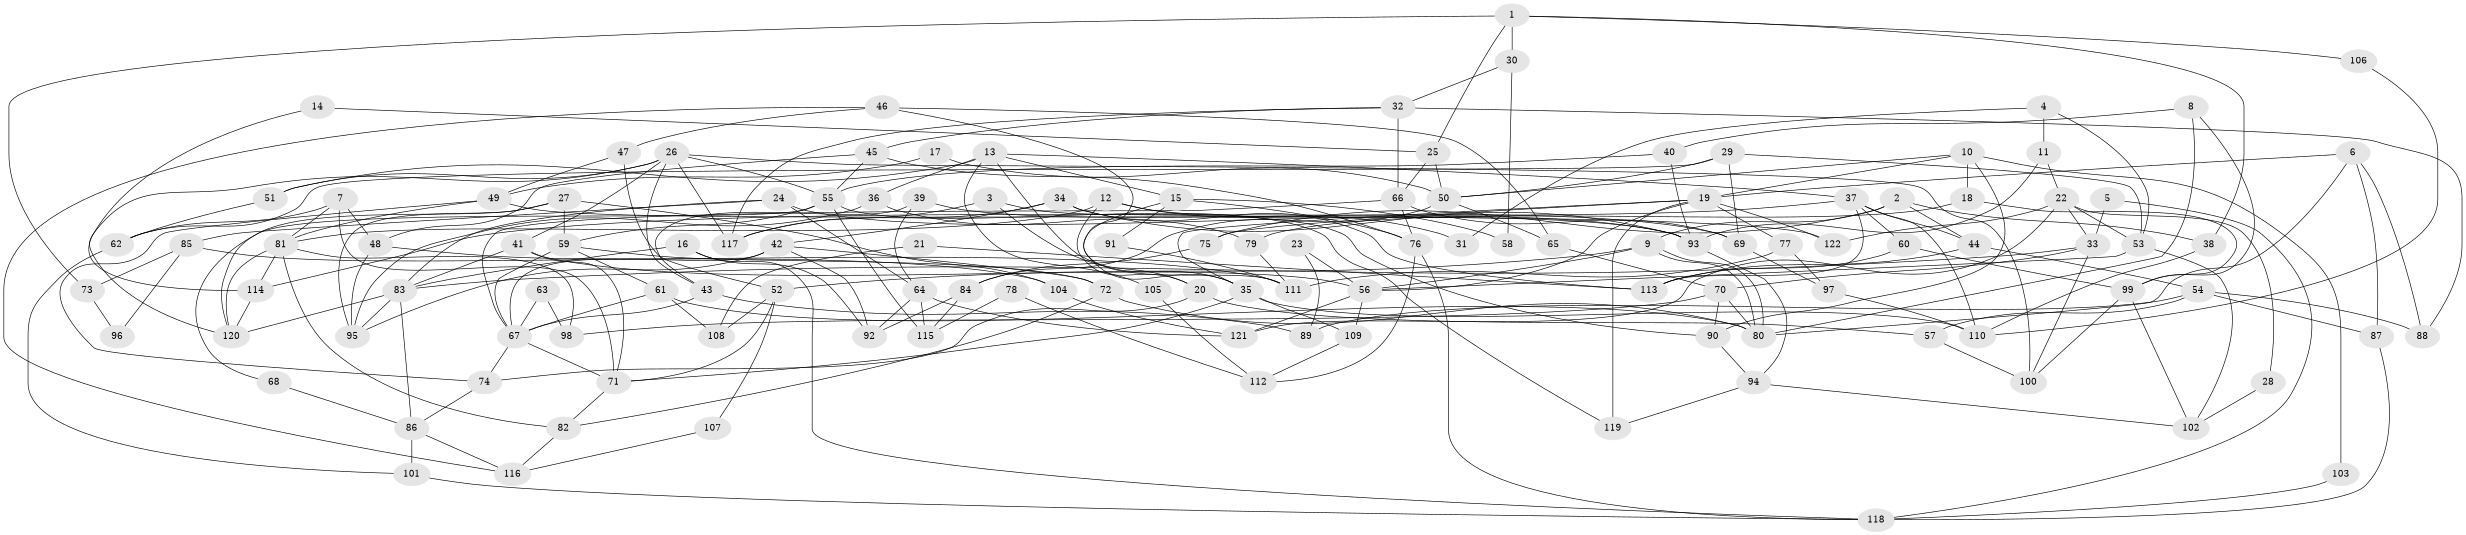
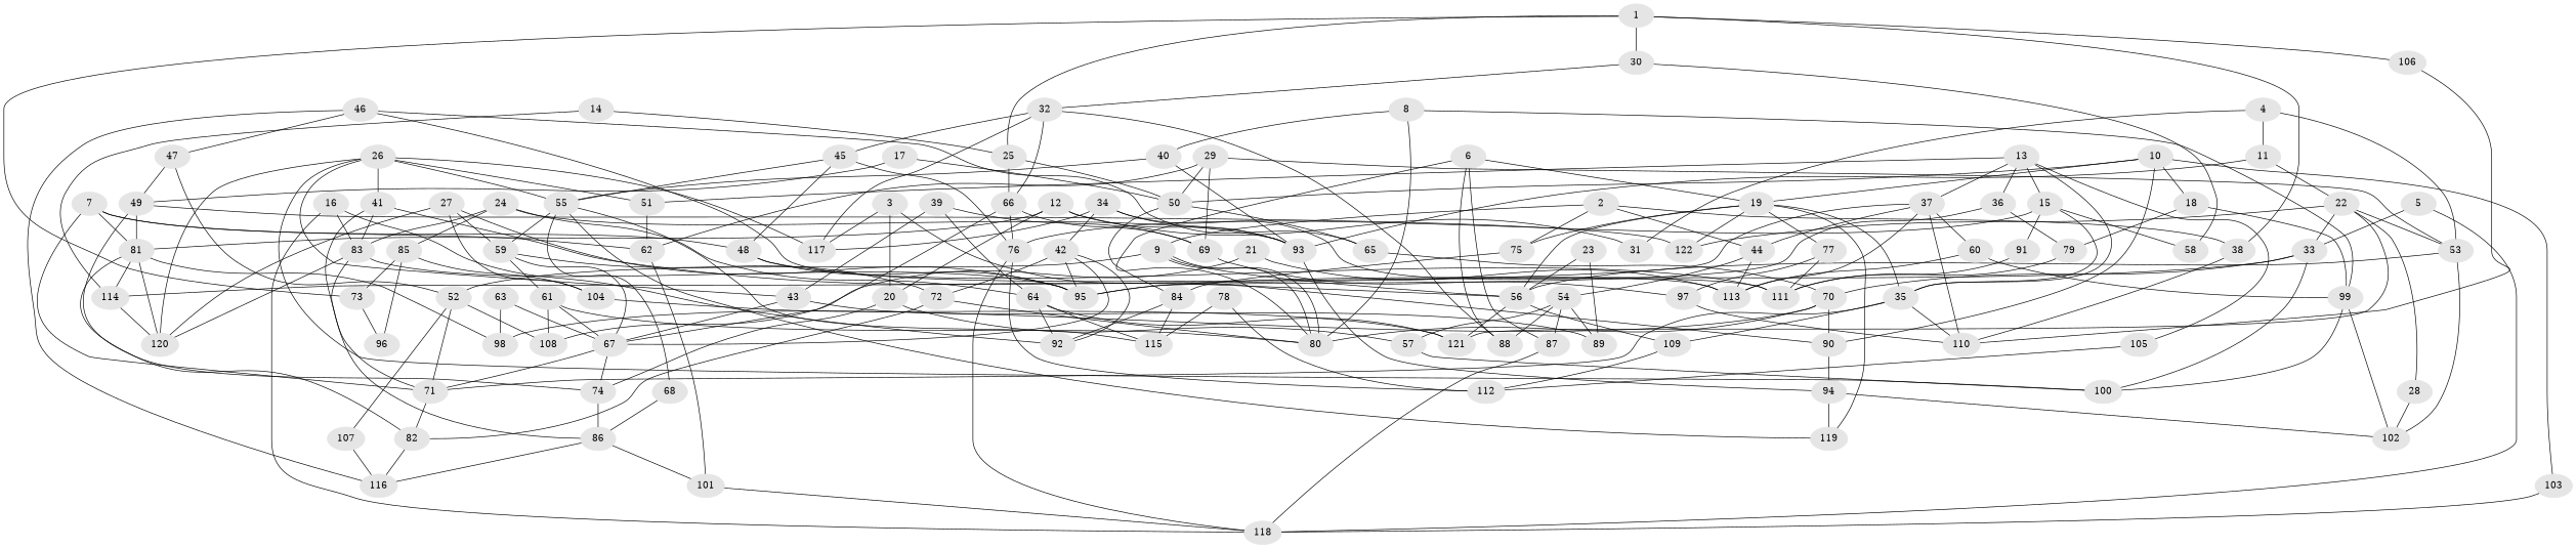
  graph {
    node [color=gray90 style=filled]
    1
    25
    30
    38
    73
    106
    50
    66
    58
    32
    110
    96
    2
    9
    44
    75
    80
    52
    56
    113
    54
    84
    3
    20
    90
    117
    57
    74
    94
    4
    11
    31
    53
    22
    93
    102
    5
    33
    118
    83
    100
    70
    6
    19
    87
    88
    35
    77
    119
    122
    7
    48
    62
    71
    81
    95
    111
    101
    82
    114
    120
    98
    8
    40
    99
    55
    108
    107
    121
    109
    10
    18
    103
    79
    65
    28
    12
    13
    15
    36
    37
    51
    105
    76
    91
    60
    112
    14
    16
    92
    86
    17
    49
    97
    21
    23
    89
    24
    64
    85
    115
    104
    69
    67
    26
    41
    43
    59
    68
    27
    72
    61
    29
    45
    34
    42
    39
    46
    47
    116
    63
    78
    1 -- 25
    1 -- 30
    1 -- 38
    1 -- 73
    1 -- 106
    25 -- 50
    25 -- 66
    30 -- 58
    30 -- 32
    38 -- 110
    73 -- 96
    106 -- 110
    50 -- 84
    50 -- 65
    66 -- 76
    66 -- 69
    66 -- 67
    32 -- 66
    32 -- 117
    32 -- 88
    32 -- 45
    2 -- 38
    2 -- 9
    2 -- 44
    2 -- 75
    9 -- 80
    9 -- 80
    9 -- 52
    9 -- 56
    44 -- 113
    44 -- 54
    75 -- 84
    52 -- 71
    52 -- 108
    52 -- 107
    56 -- 121
    56 -- 109
    54 -- 57
    54 -- 87
    54 -- 88
    54 -- 89
    84 -- 92
    84 -- 115
    3 -- 20
    3 -- 90
    3 -- 117
    20 -- 57
    20 -- 74
    90 -- 94
    57 -- 100
    74 -- 86
    94 -- 102
    94 -- 119
    4 -- 11
    4 -- 31
    4 -- 53
    11 -- 22
    11 -- 93
    53 -- 56
    53 -- 102
    22 -- 53
    22 -- 33
    22 -- 122
    22 -- 121
    22 -- 28
    93 -- 94
    5 -- 33
    5 -- 118
-   33 -- 83
+   33 -- 95
    33 -- 100
    33 -- 70
    83 -- 95
    83 -- 120
    83 -- 86
    70 -- 80
    70 -- 90
    70 -- 98
    6 -- 80
    6 -- 19
    6 -- 87
    6 -- 88
    19 -- 75
    19 -- 56
    19 -- 35
    19 -- 77
    19 -- 119
    19 -- 122
    87 -- 118
    35 -- 110
    35 -- 71
    35 -- 109
    77 -- 111
    77 -- 97
    7 -- 48
    7 -- 62
    7 -- 71
    7 -- 81
    48 -- 95
    48 -- 111
    62 -- 101
    71 -- 82
    81 -- 82
    81 -- 114
    81 -- 120
    81 -- 98
    101 -- 118
    82 -- 116
    114 -- 120
    8 -- 80
    8 -- 40
    8 -- 99
    40 -- 93
    40 -- 55
    99 -- 102
    99 -- 100
    55 -- 119
    55 -- 115
    55 -- 59
    55 -- 68
    107 -- 116
    109 -- 112
    10 -- 50
    10 -- 90
    10 -- 19
    10 -- 18
    10 -- 103
    18 -- 99
    18 -- 79
    103 -- 118
    79 -- 111
    65 -- 70
    28 -- 102
    12 -- 20
    12 -- 31
    12 -- 93
    12 -- 81
    13 -- 35
    13 -- 15
    13 -- 36
    13 -- 37
    13 -- 51
    13 -- 105
    15 -- 58
    15 -- 35
    15 -- 76
    15 -- 91
    36 -- 95
    36 -- 79
    37 -- 110
    37 -- 44
    37 -- 113
    37 -- 114
    37 -- 60
    51 -- 62
    105 -- 112
    76 -- 118
    76 -- 112
    91 -- 111
    60 -- 113
    60 -- 99
    14 -- 25
    14 -- 114
    16 -- 118
    16 -- 83
    16 -- 92
    86 -- 101
    86 -- 116
    17 -- 50
    17 -- 49
    49 -- 74
    49 -- 122
    49 -- 81
    97 -- 110
    21 -- 113
    21 -- 108
    23 -- 56
    23 -- 89
    24 -- 93
    24 -- 83
    24 -- 64
    24 -- 85
    64 -- 121
    64 -- 92
    64 -- 115
    85 -- 73
    85 -- 96
    85 -- 104
    104 -- 121
    69 -- 97
    67 -- 74
    67 -- 71
    26 -- 117
    26 -- 100
    26 -- 120
    26 -- 55
    26 -- 51
    26 -- 41
    26 -- 43
    41 -- 56
    41 -- 83
    41 -- 71
    43 -- 89
    43 -- 67
    59 -- 67
    59 -- 72
    59 -- 61
    68 -- 86
    27 -- 95
    27 -- 120
    27 -- 104
    27 -- 59
    72 -- 80
    72 -- 82
    61 -- 80
    61 -- 108
    61 -- 67
    29 -- 50
    29 -- 53
    29 -- 62
    29 -- 69
    45 -- 48
    45 -- 55
    45 -- 76
    34 -- 113
    34 -- 117
    34 -- 93
    34 -- 42
    42 -- 95
    42 -- 92
    42 -- 67
    42 -- 72
    39 -- 64
    39 -- 69
    39 -- 43
    46 -- 111
    46 -- 65
    46 -- 47
    46 -- 116
    47 -- 52
    47 -- 49
    63 -- 98
    63 -- 67
    78 -- 112
    78 -- 115
  }
